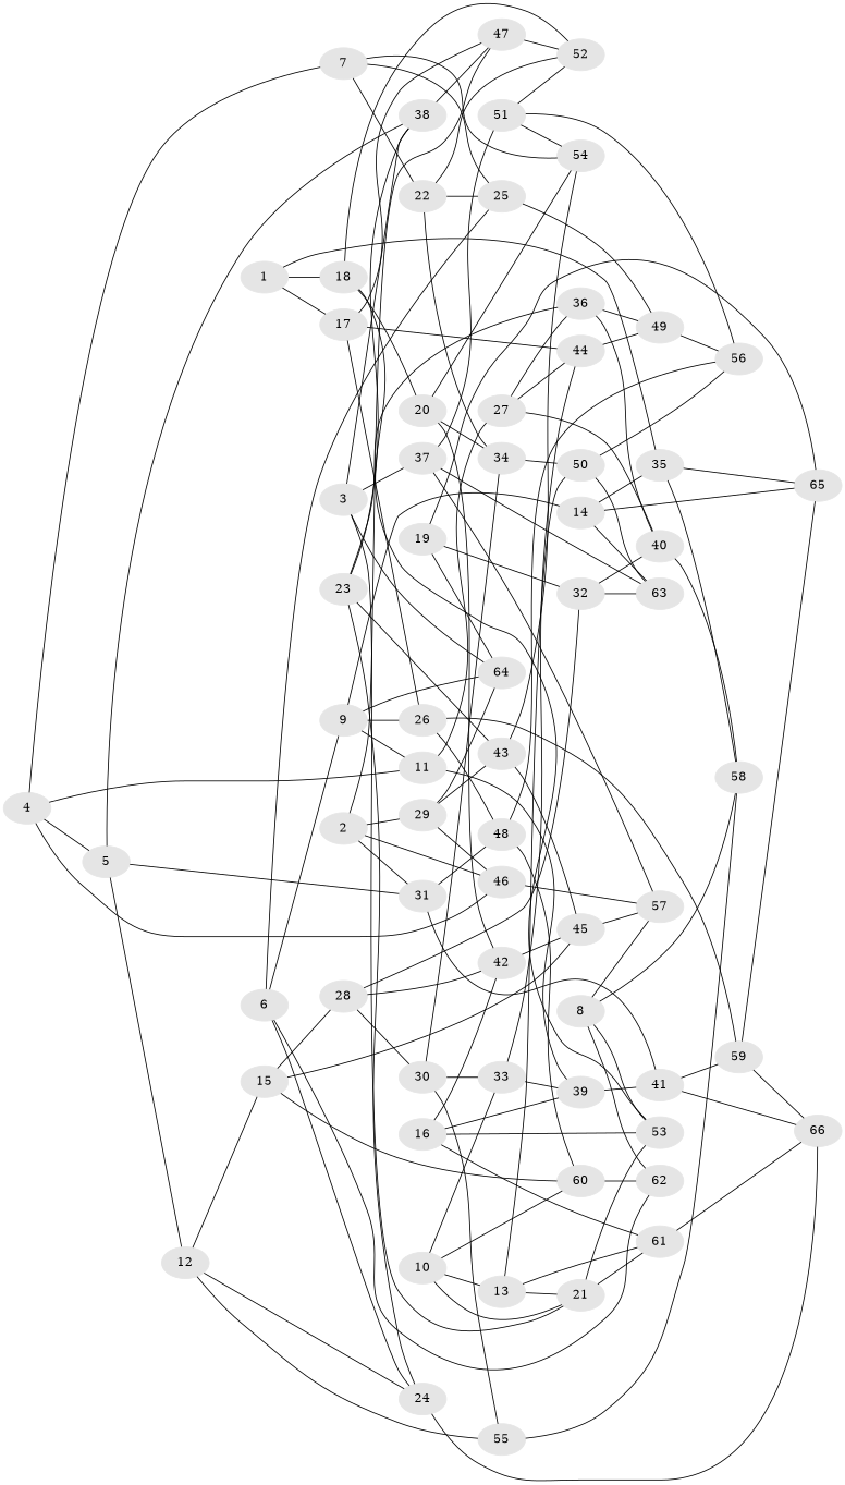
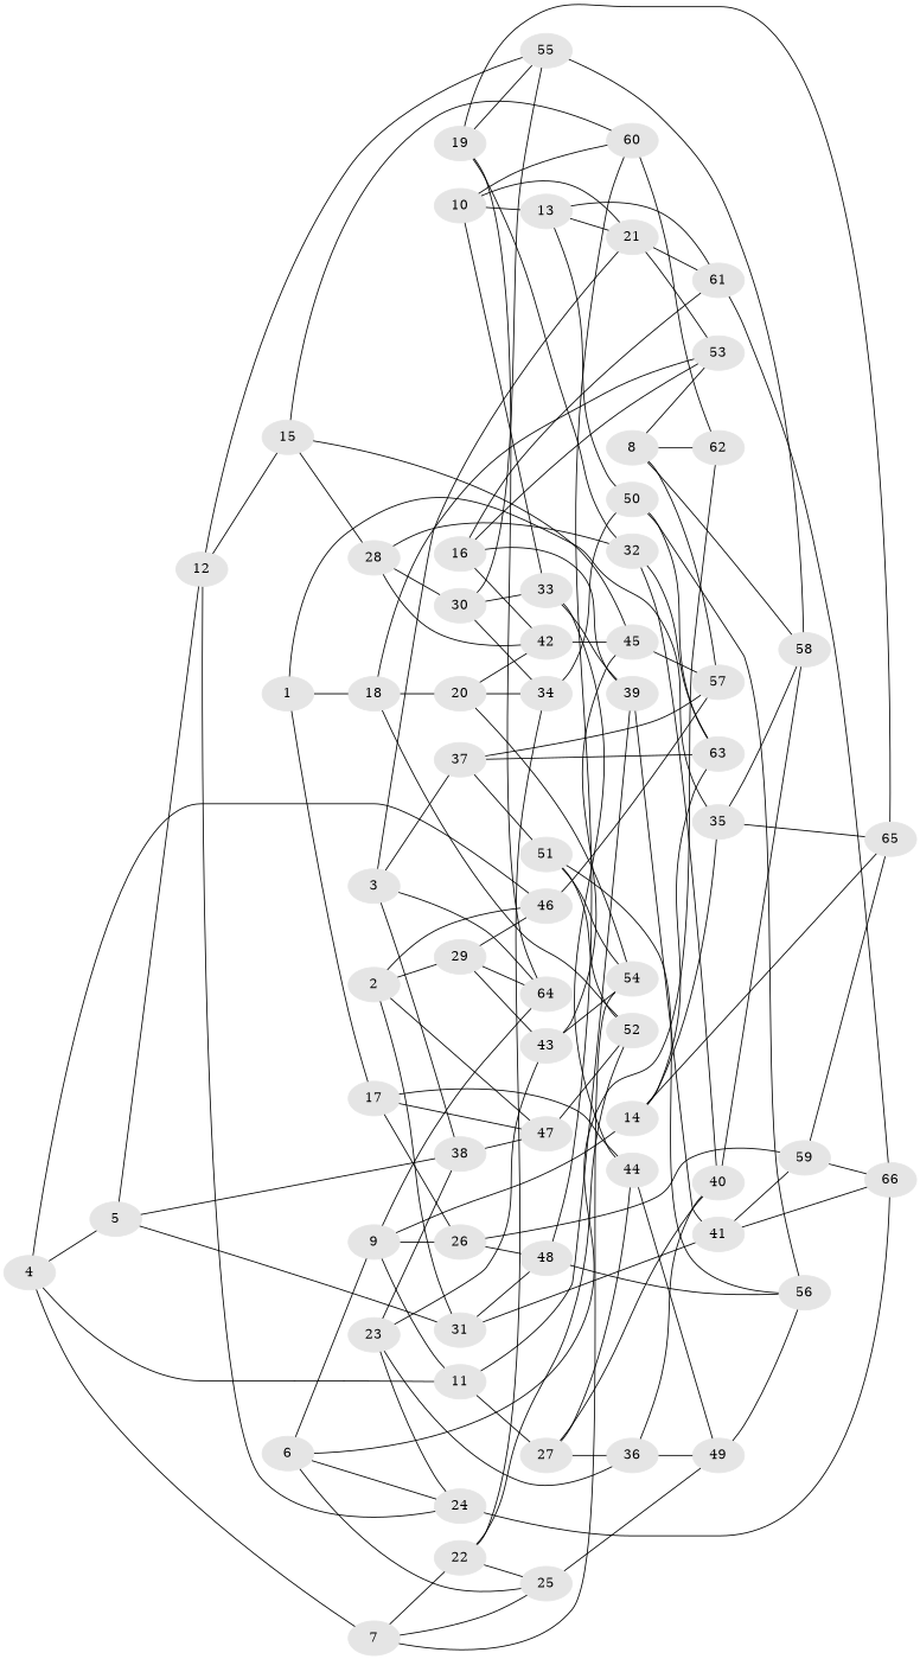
  graph {
    rankdir=LR
    node [color=gray90 style=filled]
    1
    17
    18
    35
    26
    47
    44
    53
    20
    52
    48
    59
    58
    65
    2
    29
    31
    46
    64
    43
    41
    57
    3
    37
    38
    21
    63
    51
    4
    5
    7
    11
    12
    25
    22
    54
    27
    39
    24
    15
    55
    6
    62
    9
    14
    66
    49
    34
    8
    10
    13
    33
    60
    50
    61
    36
    40
    28
    45
    56
    42
    32
    30
    16
    19
    23
    1 -- 17
    1 -- 18
    1 -- 35
    17 -- 26
    17 -- 47
    17 -- 44
    18 -- 53
    18 -- 20
    18 -- 52
    35 -- 58
    35 -- 65
    26 -- 48
    26 -- 59
    47 -- 52
    44 -- 49
    20 -- 54
    20 -- 34
    20 -- 42
    48 -- 60
    48 -- 56
    59 -- 65
    59 -- 66
    2 -- 47
    2 -- 29
    2 -- 31
    2 -- 46
    29 -- 46
    29 -- 64
    29 -- 43
    31 -- 48
    31 -- 41
    46 -- 57
    43 -- 54
    43 -- 45
    41 -- 59
    41 -- 66
    3 -- 64
    3 -- 37
    3 -- 38
    3 -- 21
    37 -- 57
    37 -- 63
    37 -- 51
    38 -- 47
    21 -- 53
    21 -- 61
    51 -- 52
    51 -- 54
    51 -- 56
    4 -- 46
    4 -- 5
    4 -- 7
    4 -- 11
    5 -- 31
    5 -- 38
    5 -- 12
    7 -- 25
    7 -- 22
    7 -- 54
    11 -- 27
    11 -- 39
    12 -- 24
    12 -- 15
    12 -- 55
    25 -- 49
    22 -- 52
    22 -- 25
    22 -- 34
    27 -- 44
    27 -- 36
    27 -- 40
    39 -- 41
    24 -- 66
    15 -- 60
    15 -- 28
    15 -- 45
    55 -- 58
    6 -- 25
    6 -- 24
    6 -- 62
    6 -- 9
    9 -- 26
    9 -- 64
    9 -- 11
    9 -- 14
    14 -- 35
    14 -- 65
    14 -- 63
    49 -- 56
    34 -- 50
    8 -- 53
    8 -- 58
    8 -- 57
    8 -- 62
    10 -- 21
    10 -- 13
    10 -- 33
    10 -- 60
    13 -- 21
    13 -- 50
    13 -- 61
    33 -- 44
    33 -- 39
    60 -- 62
    50 -- 63
    50 -- 56
    61 -- 66
    36 -- 49
    36 -- 40
    40 -- 58
    28 -- 42
    28 -- 32
    28 -- 30
    45 -- 57
    42 -- 45
    32 -- 63
    32 -- 40
    30 -- 55
    30 -- 34
    30 -- 33
    16 -- 53
    16 -- 39
    16 -- 61
    16 -- 42
    19 -- 65
    19 -- 64
+   19 -- 55
    19 -- 32
    23 -- 43
    23 -- 38
    23 -- 24
    23 -- 36
  }
